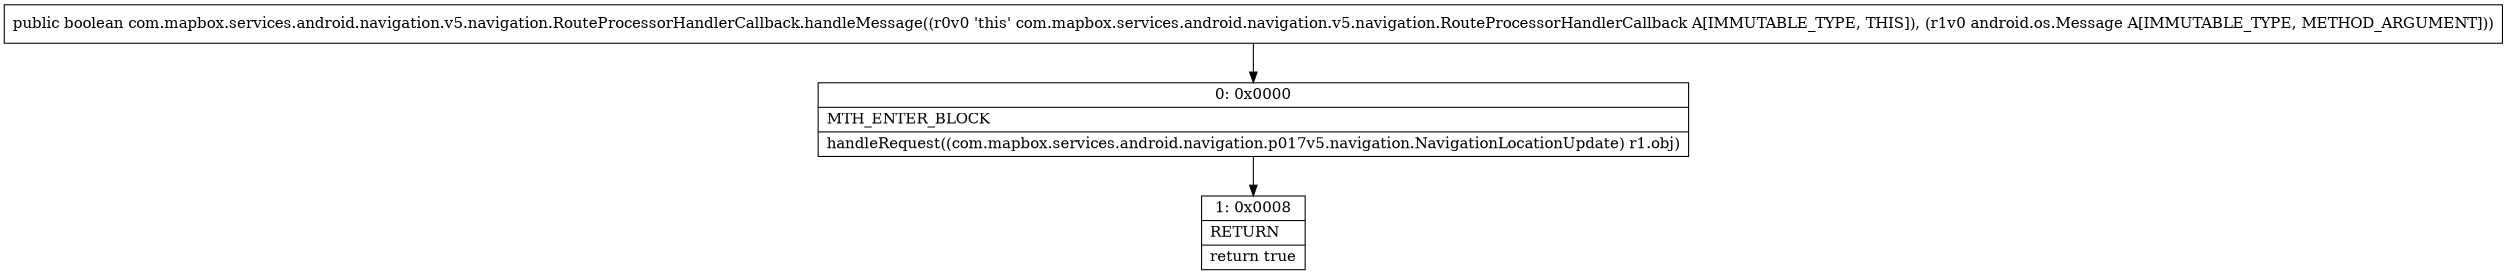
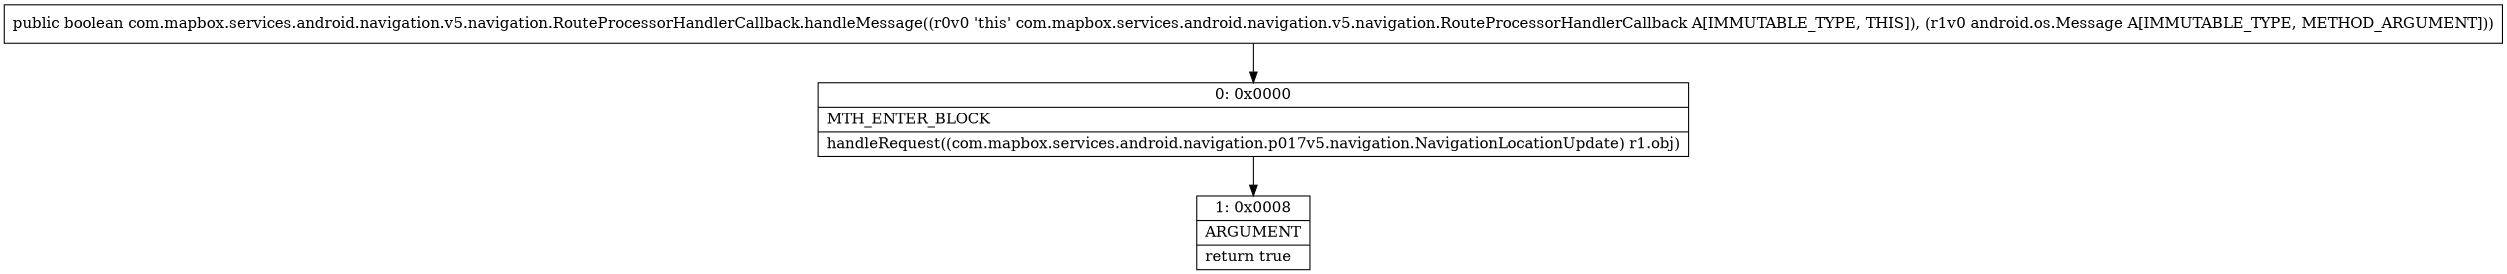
  digraph {
    node [shape=record]
    n1 [label="{0\:\ 0x0000|MTH_ENTER_BLOCK\l|handleRequest((com.mapbox.services.android.navigation.p017v5.navigation.NavigationLocationUpdate) r1.obj)\l}"]
-   n2 [label="{1\:\ 0x0008|RETURN\l|return true\l}"]
+   n2 [label="{1\:\ 0x0008|ARGUMENT\l|return true\l}"]
    n3 [label="{public boolean com.mapbox.services.android.navigation.v5.navigation.RouteProcessorHandlerCallback.handleMessage((r0v0 'this' com.mapbox.services.android.navigation.v5.navigation.RouteProcessorHandlerCallback A[IMMUTABLE_TYPE, THIS]), (r1v0 android.os.Message A[IMMUTABLE_TYPE, METHOD_ARGUMENT])) }"]
    n1 -> n2
    n3 -> n1
  }
